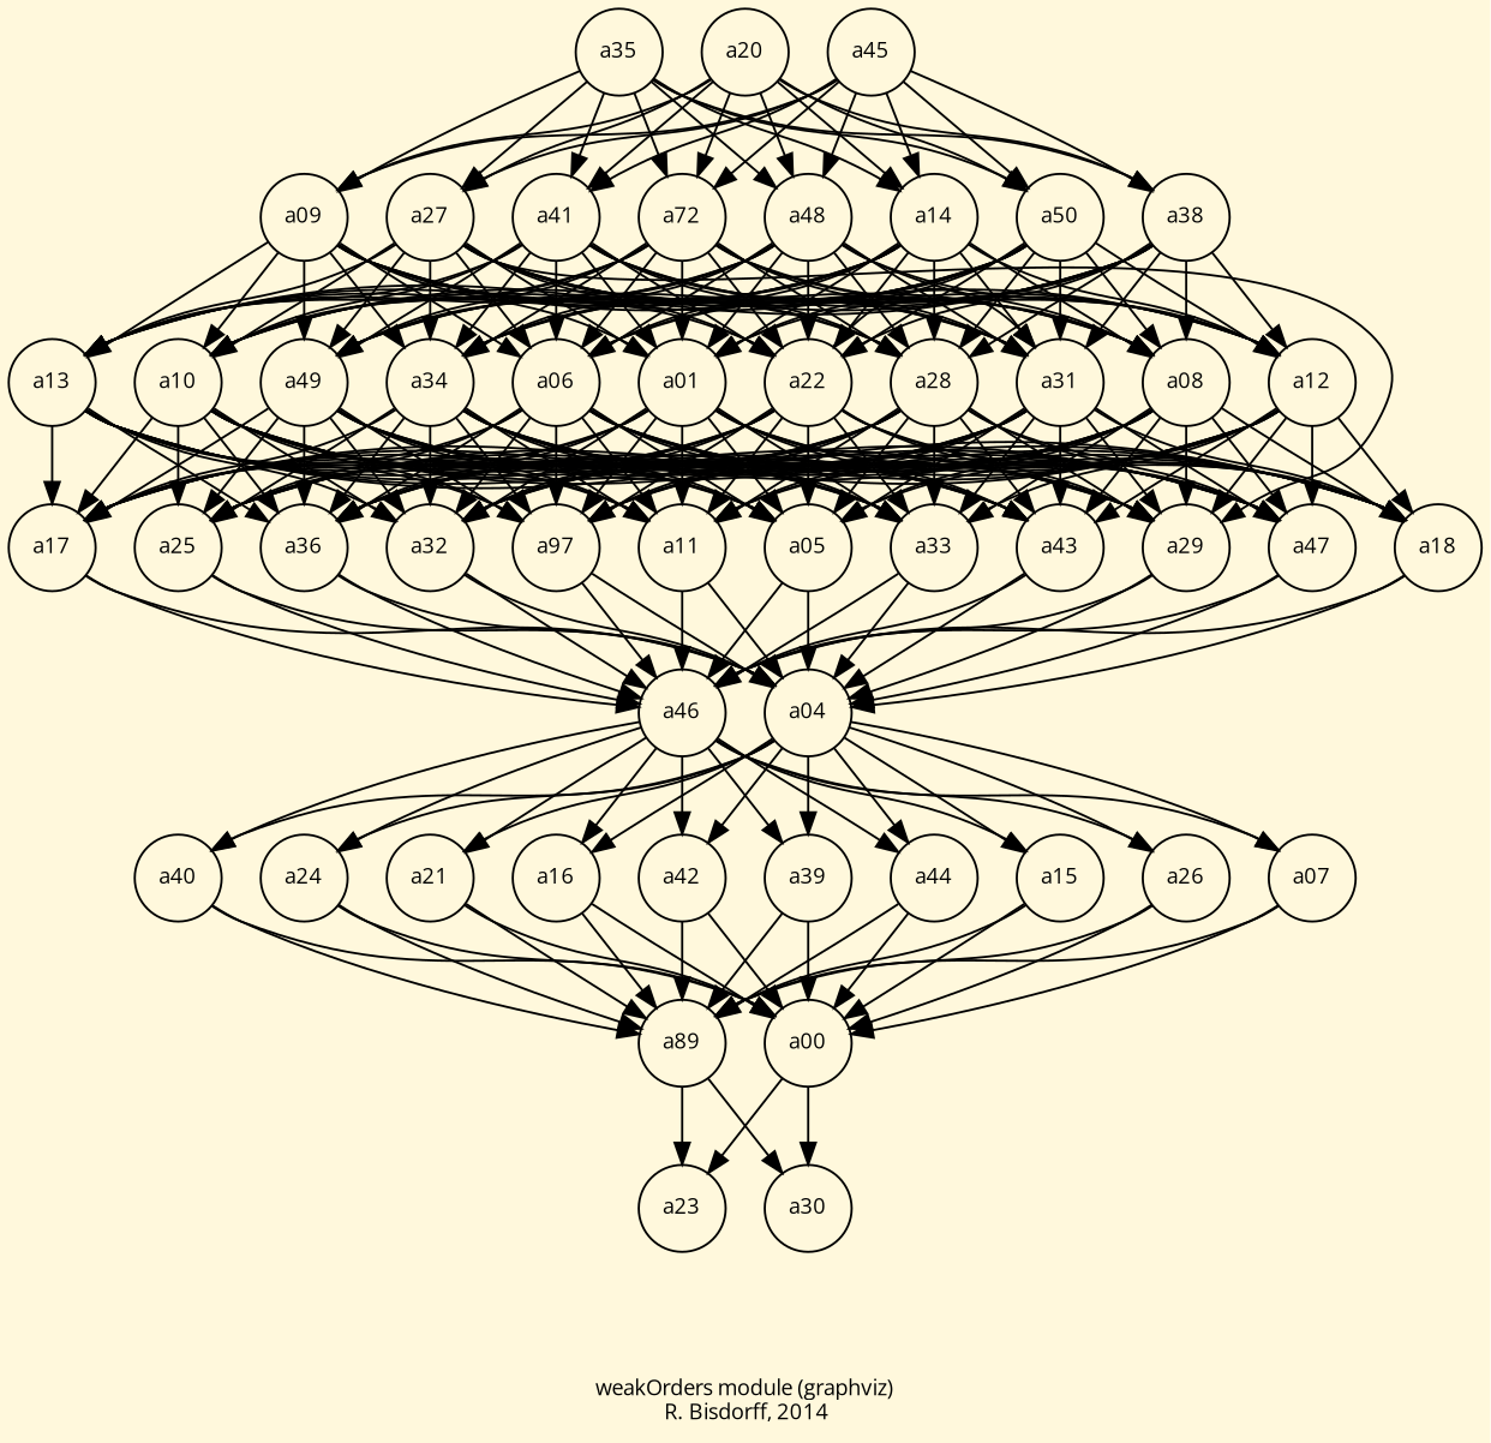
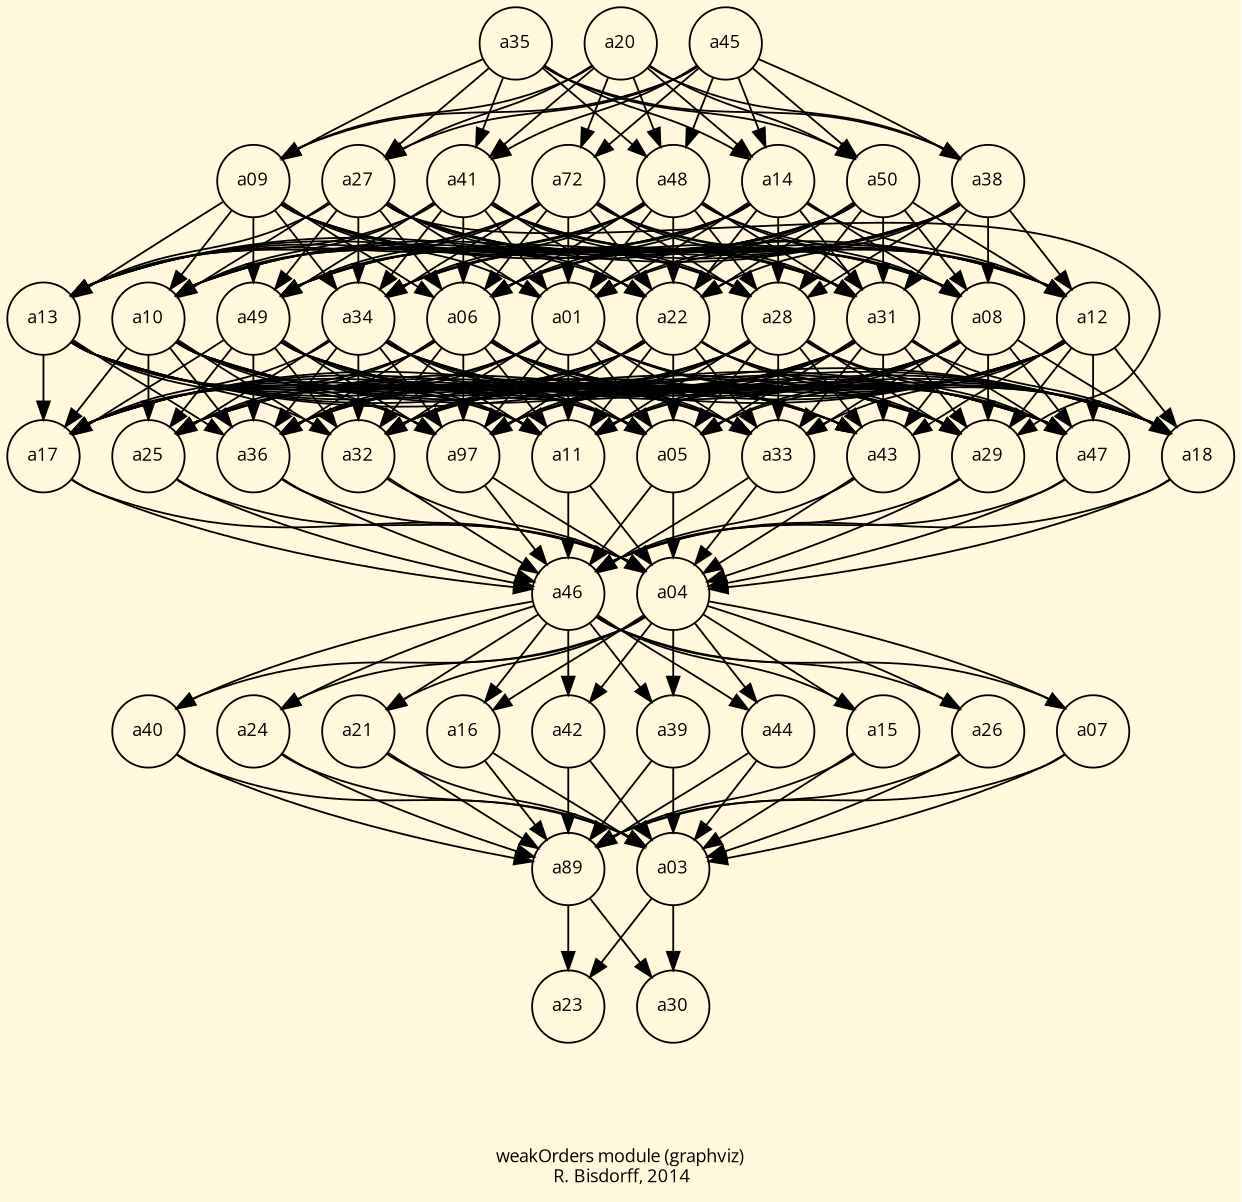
  digraph {
    bgcolor=cornsilk
    fontname="Open Sans"
    fontsize=10
    label="\nweakOrders module (graphviz)\n R. Bisdorff, 2014"
    ordering=out
    node [fontname="Open Sans" fontsize=10 shape=circle]
    edge [color=black fontname="Open Sans" style="setlinewidth(1)"]
    n1 [label=a35]
    n2 [label=a20]
    n3 [label=a45]
    n4 [label=a09]
    n5 [label=a27]
    n6 [label=a41]
    n7 [label=a72]
    n8 [label=a48]
    n9 [label=a14]
    n10 [label=a50]
    n11 [label=a38]
    n12 [label=a13]
    n13 [label=a10]
    n14 [label=a49]
    n15 [label=a34]
    n16 [label=a06]
    n17 [label=a01]
    n18 [label=a22]
    n19 [label=a28]
    n20 [label=a31]
    n21 [label=a08]
    n22 [label=a12]
    n23 [label=a17]
    n24 [label=a25]
    n25 [label=a36]
    n26 [label=a32]
    n27 [label=a97]
    n28 [label=a11]
    n29 [label=a05]
    n30 [label=a33]
    n31 [label=a43]
    n32 [label=a29]
    n33 [label=a47]
    n34 [label=a18]
    n35 [label=a46]
    n36 [label=a04]
    n37 [label=a40]
    n38 [label=a24]
    n39 [label=a21]
    n40 [label=a16]
    n41 [label=a42]
    n42 [label=a39]
    n43 [label=a44]
    n44 [label=a15]
    n45 [label=a26]
    n46 [label=a07]
    n47 [label=a89]
-   n48 [label=a00]
+   n48 [label=a03]
    n49 [label=a23]
    n50 [label=a30]
    subgraph sub_1 {
      rank=same
      n1
      n2
      n3
    }
    subgraph sub_2 {
      rank=same
      n4
      n5
      n6
      n7
      n8
      n9
      n10
      n11
    }
    subgraph sub_3 {
      rank=same
      n12
      n13
      n14
      n15
      n16
      n17
      n18
      n19
      n20
      n21
      n22
    }
    subgraph sub_4 {
      rank=same
      n23
      n24
      n25
      n26
      n27
      n28
      n29
      n30
      n31
      n32
      n33
      n34
    }
    subgraph sub_5 {
      rank=same
      n35
      n36
    }
    subgraph sub_6 {
      rank=same
      n37
      n38
      n39
      n40
      n41
      n42
      n43
      n44
      n45
      n46
    }
    subgraph sub_7 {
      rank=same
      n47
      n48
    }
    subgraph sub_8 {
      rank=same
      n49
      n50
    }
    n1 -> n4
    n1 -> n5
    n1 -> n6
-   n1 -> n7
    n1 -> n8
    n1 -> n9
    n1 -> n10
    n1 -> n11
    n2 -> n4
    n2 -> n5
    n2 -> n6
    n2 -> n7
    n2 -> n8
    n2 -> n9
    n2 -> n10
    n2 -> n11
    n3 -> n4
    n3 -> n5
    n3 -> n6
    n3 -> n7
    n3 -> n8
    n3 -> n9
    n3 -> n10
    n3 -> n11
    n4 -> n12
    n4 -> n13
    n4 -> n14
    n4 -> n15
    n4 -> n16
    n4 -> n17
    n4 -> n18
    n4 -> n19
    n4 -> n20
    n4 -> n21
    n4 -> n22
    n5 -> n12
    n5 -> n13
    n5 -> n14
    n5 -> n15
    n5 -> n16
    n5 -> n17
    n5 -> n18
    n5 -> n19
    n5 -> n20
    n5 -> n21
    n5 -> n22
    n5 -> n32
    n6 -> n12
    n6 -> n13
    n6 -> n14
    n6 -> n15
    n6 -> n16
    n6 -> n17
    n6 -> n18
    n6 -> n19
    n6 -> n20
    n6 -> n21
    n6 -> n22
    n7 -> n12
    n7 -> n13
    n7 -> n14
    n7 -> n15
    n7 -> n16
    n7 -> n17
    n7 -> n18
    n7 -> n19
    n7 -> n20
    n7 -> n21
    n7 -> n22
    n8 -> n12
    n8 -> n13
    n8 -> n14
    n8 -> n15
    n8 -> n16
    n8 -> n17
    n8 -> n18
    n8 -> n19
    n8 -> n20
    n8 -> n21
    n8 -> n22
    n9 -> n12
    n9 -> n13
    n9 -> n14
    n9 -> n15
    n9 -> n16
    n9 -> n17
    n9 -> n18
    n9 -> n19
    n9 -> n20
    n9 -> n21
    n9 -> n22
    n10 -> n12
    n10 -> n13
    n10 -> n14
    n10 -> n15
    n10 -> n16
    n10 -> n17
    n10 -> n18
    n10 -> n19
    n10 -> n20
    n10 -> n21
    n10 -> n22
    n11 -> n12
    n11 -> n13
    n11 -> n14
    n11 -> n15
    n11 -> n16
    n11 -> n17
    n11 -> n18
    n11 -> n19
    n11 -> n20
    n11 -> n21
    n11 -> n22
    n12 -> n23
    n12 -> n25
    n12 -> n26
    n12 -> n27
    n12 -> n28
    n12 -> n29
    n12 -> n30
    n12 -> n31
    n12 -> n32
    n12 -> n33
    n12 -> n34
    n13 -> n23
    n13 -> n24
    n13 -> n25
    n13 -> n26
    n13 -> n27
    n13 -> n28
    n13 -> n29
    n13 -> n30
    n13 -> n31
    n13 -> n32
    n13 -> n33
    n13 -> n34
    n14 -> n23
    n14 -> n24
    n14 -> n25
    n14 -> n26
    n14 -> n27
    n14 -> n28
    n14 -> n29
    n14 -> n30
    n14 -> n31
    n14 -> n33
    n14 -> n34
    n15 -> n23
    n15 -> n24
    n15 -> n25
    n15 -> n26
    n15 -> n27
    n15 -> n28
    n15 -> n29
    n15 -> n30
    n15 -> n31
    n15 -> n32
    n15 -> n33
    n15 -> n34
    n16 -> n23
    n16 -> n24
    n16 -> n25
    n16 -> n26
    n16 -> n27
    n16 -> n28
    n16 -> n29
    n16 -> n30
    n16 -> n31
    n16 -> n32
    n16 -> n33
    n16 -> n34
    n17 -> n23
    n17 -> n24
    n17 -> n25
    n17 -> n26
    n17 -> n27
    n17 -> n28
    n17 -> n29
    n17 -> n30
-   n17 -> n31
    n17 -> n32
    n17 -> n33
    n17 -> n34
    n18 -> n20
    n18 -> n23
    n18 -> n24
    n18 -> n25
    n18 -> n26
    n18 -> n27
    n18 -> n28
    n18 -> n29
    n18 -> n30
    n18 -> n32
    n18 -> n33
    n18 -> n34
    n19 -> n23
    n19 -> n24
    n19 -> n25
    n19 -> n26
    n19 -> n27
    n19 -> n28
    n19 -> n29
    n19 -> n30
    n19 -> n31
    n19 -> n32
    n19 -> n33
    n19 -> n34
    n20 -> n23
    n20 -> n24
    n20 -> n25
    n20 -> n26
    n20 -> n27
    n20 -> n28
    n20 -> n29
    n20 -> n30
    n20 -> n31
    n20 -> n32
    n20 -> n33
    n20 -> n34
    n21 -> n23
    n21 -> n24
    n21 -> n25
    n21 -> n26
    n21 -> n27
    n21 -> n28
    n21 -> n29
    n21 -> n30
    n21 -> n31
    n21 -> n32
    n21 -> n33
    n21 -> n34
    n22 -> n23
    n22 -> n24
    n22 -> n25
    n22 -> n26
    n22 -> n27
    n22 -> n28
    n22 -> n29
    n22 -> n30
    n22 -> n31
    n22 -> n32
    n22 -> n33
    n22 -> n34
    n23 -> n35
    n23 -> n36
    n24 -> n35
    n24 -> n36
    n25 -> n35
    n25 -> n36
    n26 -> n35
    n26 -> n36
    n27 -> n35
    n27 -> n36
    n28 -> n35
    n28 -> n36
    n29 -> n35
    n29 -> n36
    n30 -> n35
    n30 -> n36
    n31 -> n35
    n31 -> n36
    n32 -> n35
    n32 -> n36
    n33 -> n35
    n33 -> n36
    n34 -> n35
    n34 -> n36
    n35 -> n37
    n35 -> n38
    n35 -> n39
    n35 -> n40
    n35 -> n41
    n35 -> n42
    n35 -> n43
    n35 -> n44
    n35 -> n45
    n35 -> n46
    n36 -> n37
    n36 -> n38
    n36 -> n39
    n36 -> n40
    n36 -> n41
    n36 -> n42
    n36 -> n43
    n36 -> n44
    n36 -> n45
    n36 -> n46
    n37 -> n47
    n37 -> n48
    n38 -> n47
    n38 -> n48
    n39 -> n47
    n39 -> n48
    n40 -> n47
    n40 -> n48
    n41 -> n47
    n41 -> n48
    n42 -> n47
    n42 -> n48
    n43 -> n47
    n43 -> n48
    n44 -> n47
    n44 -> n48
    n45 -> n47
    n45 -> n48
    n46 -> n47
    n46 -> n48
    n47 -> n49
    n47 -> n50
    n48 -> n49
    n48 -> n50
  }
